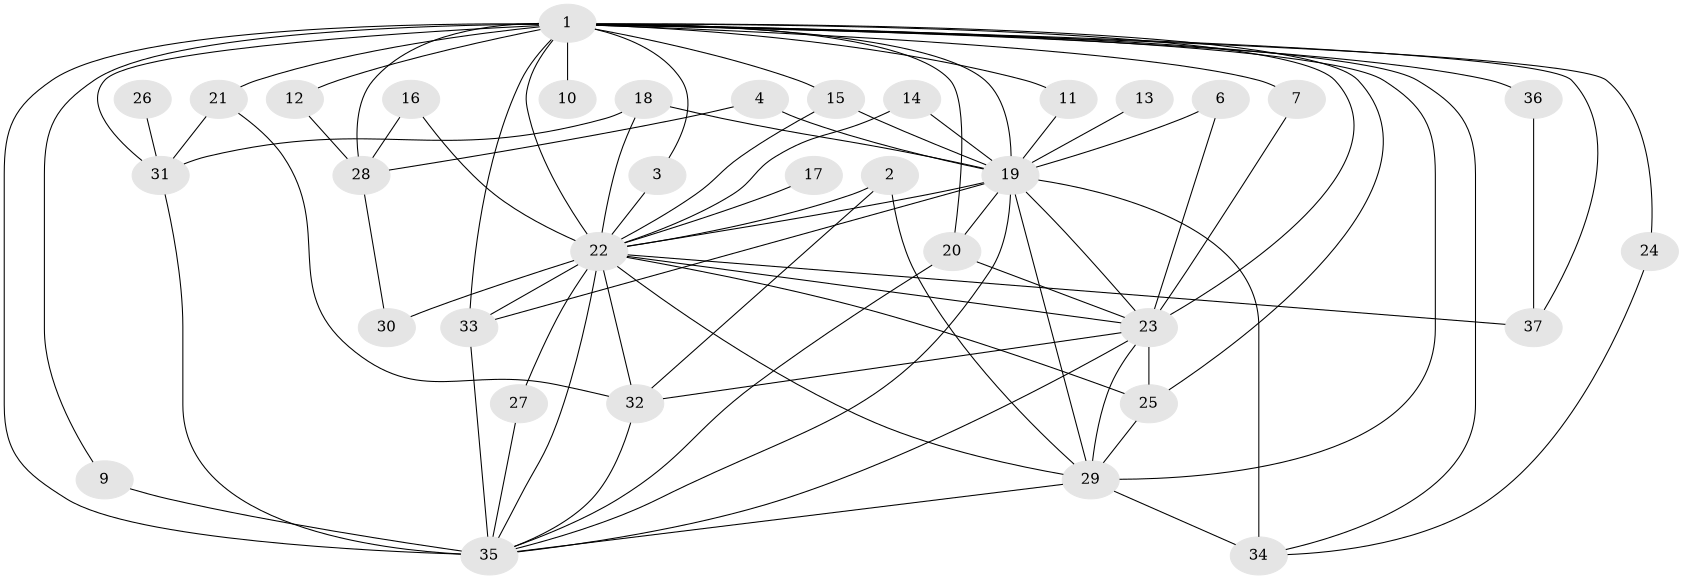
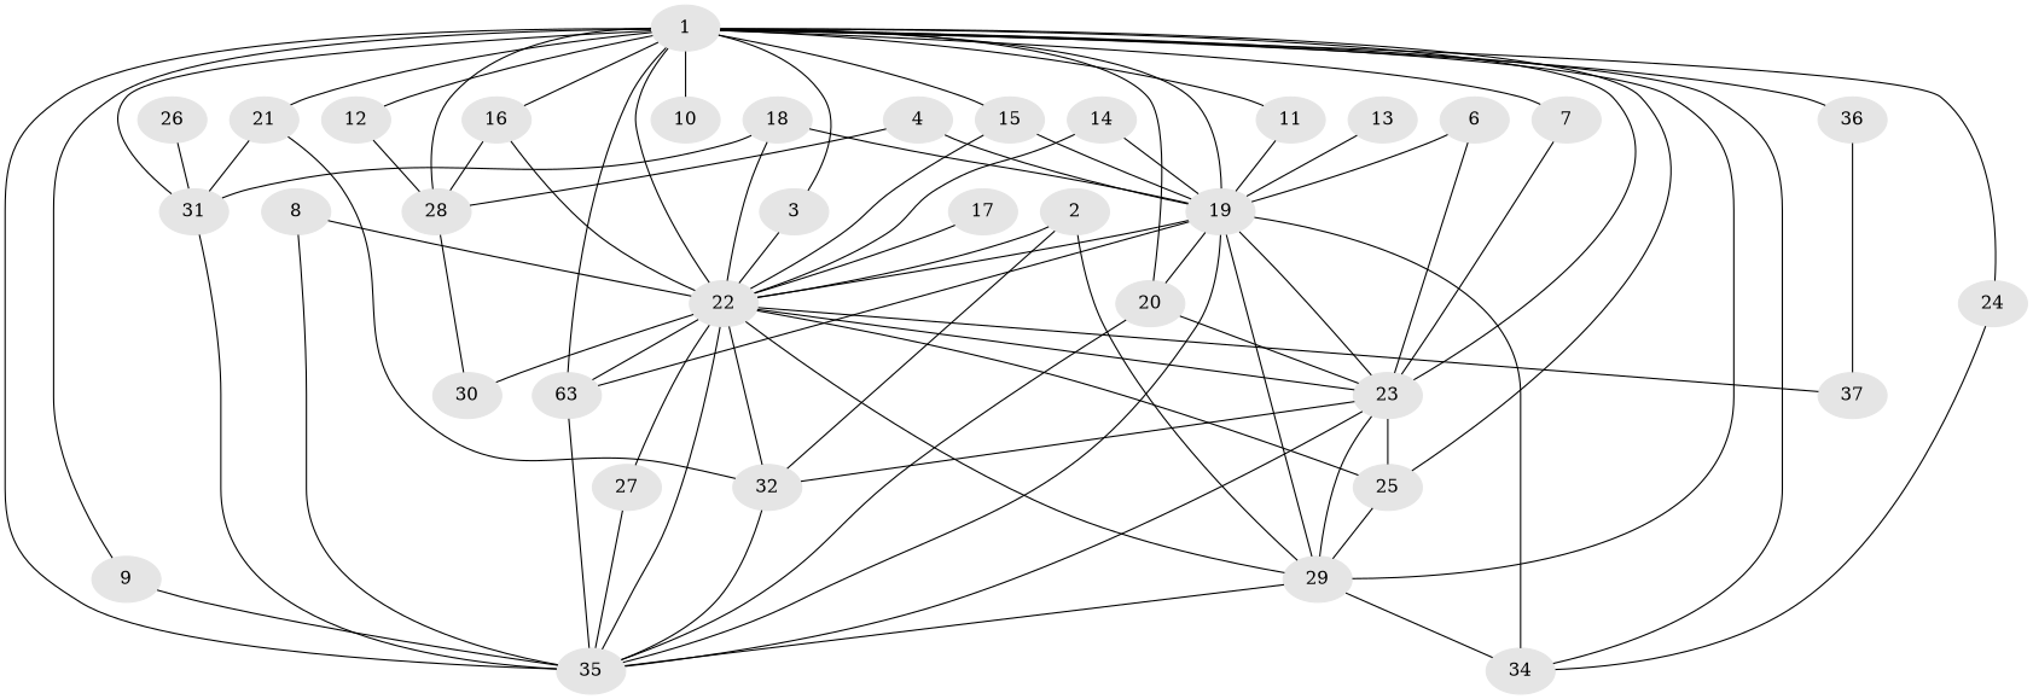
  graph {
    node [color=gray90 style=filled]
    edge [weight=1.0]
    1
    3
    7
    9
    10
    11
    12
    15
    19
    20
    21
    22
    23
    24
    25
    28
    29
    31
-   33
+   33 [label=63]
    34
    35
    36
    37
    32
    27
    30
    2
    4
    6
+   8
    13
    14
    16
    17
    18
    26
    1 -- 3
    1 -- 7 [weight=2.0]
    1 -- 9
    1 -- 10 [weight=2.0]
    1 -- 11
    1 -- 12
    1 -- 15
    1 -- 19 [weight=4.0]
    1 -- 20
    1 -- 21
    1 -- 22 [weight=8.0]
    1 -- 23 [weight=5.0]
    1 -- 24
    1 -- 25
    1 -- 28 [weight=4.0]
    1 -- 29 [weight=4.0]
    1 -- 31 [weight=2.0]
    1 -- 33 [weight=2.0]
    1 -- 34
    1 -- 35 [weight=5.0]
    1 -- 36 [weight=3.0]
-   1 -- 37
+   1 -- 16
    3 -- 22
    7 -- 23
    9 -- 35
    11 -- 19
    12 -- 28
    15 -- 19
    15 -- 22
    19 -- 20
    19 -- 22 [weight=2.0]
    19 -- 23
    19 -- 29
    19 -- 33
    19 -- 34 [weight=2.0]
    19 -- 35 [weight=2.0]
    20 -- 23
    20 -- 35
    21 -- 31
    21 -- 32
    22 -- 23 [weight=2.0]
    22 -- 25 [weight=2.0]
    22 -- 29 [weight=3.0]
    22 -- 33
    22 -- 35 [weight=2.0]
    22 -- 37
    22 -- 32 [weight=2.0]
    22 -- 27
    22 -- 30
    23 -- 25
    23 -- 29
    23 -- 35
    23 -- 32
    24 -- 34
    25 -- 29
    28 -- 30
    29 -- 34
    29 -- 35
    31 -- 35
    33 -- 35
    36 -- 37
    32 -- 35
    27 -- 35
    2 -- 22
    2 -- 29
    2 -- 32
    4 -- 19
    4 -- 28
    6 -- 19
    6 -- 23
+   8 -- 22
+   8 -- 35
    13 -- 19
    14 -- 19
    14 -- 22
    16 -- 22 [weight=2.0]
    16 -- 28
    17 -- 22
    18 -- 19
    18 -- 22 [weight=2.0]
    18 -- 31
    26 -- 31
  }
